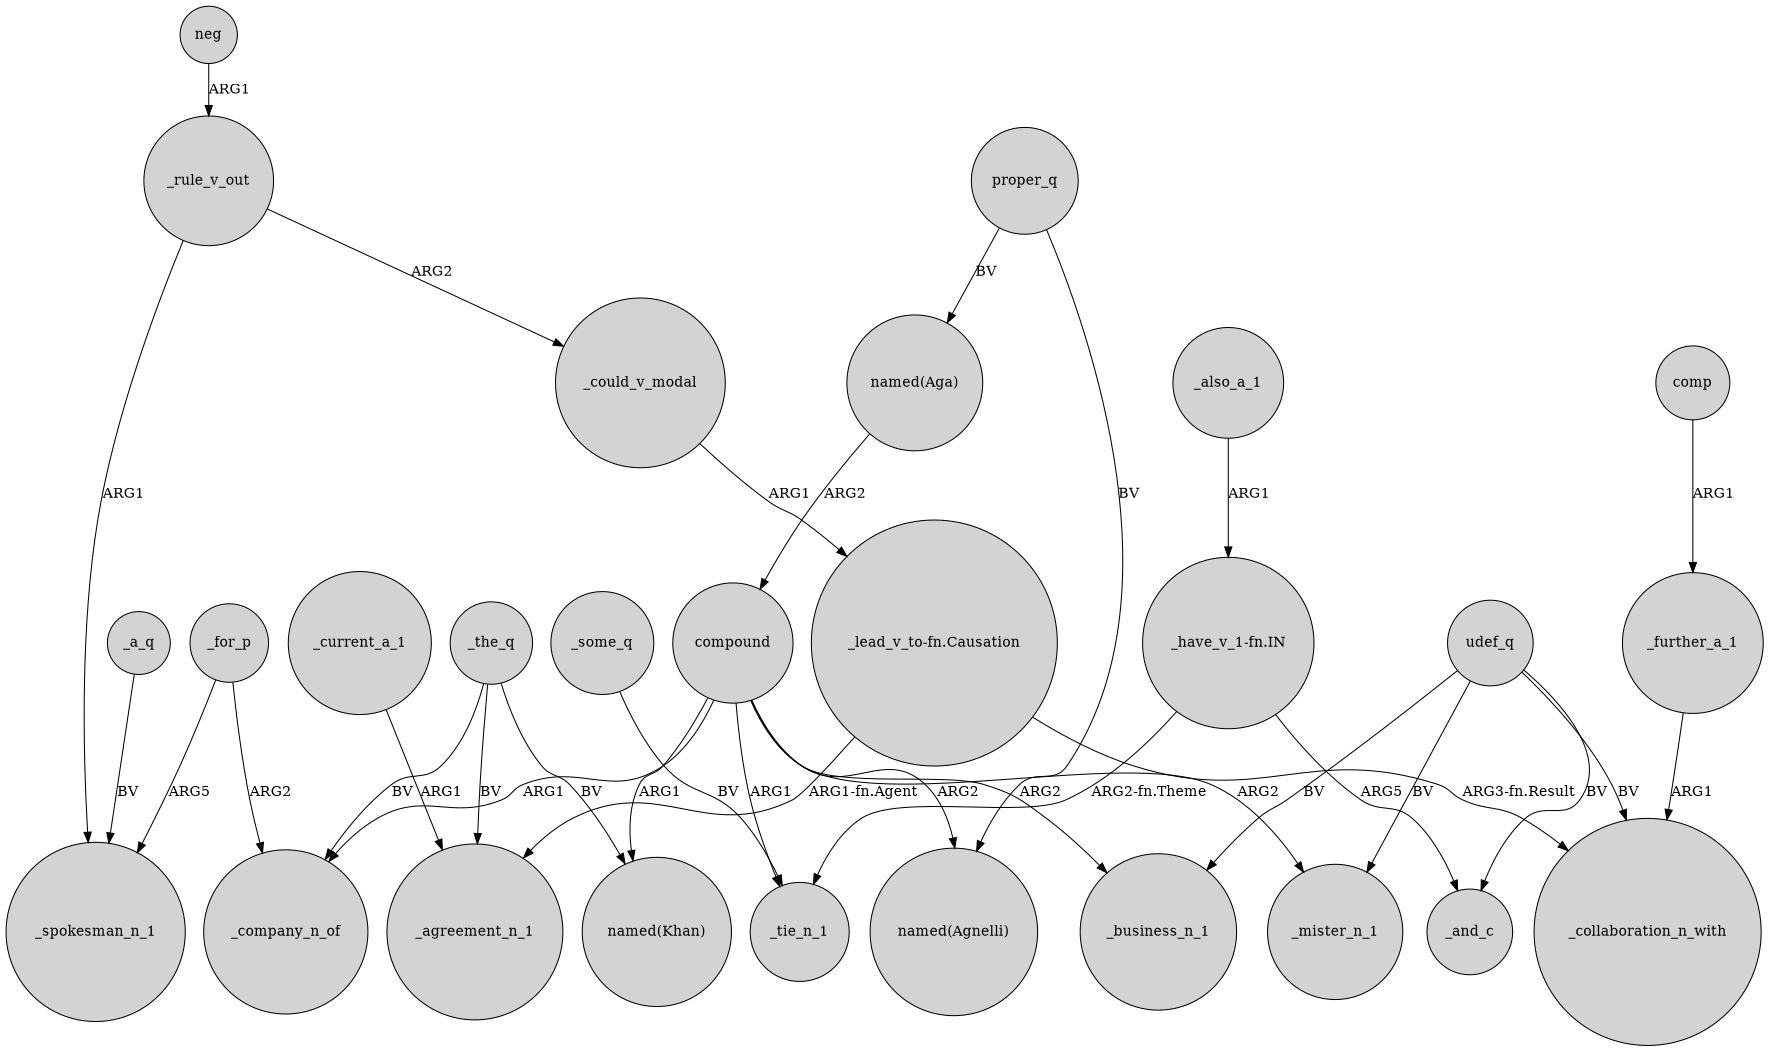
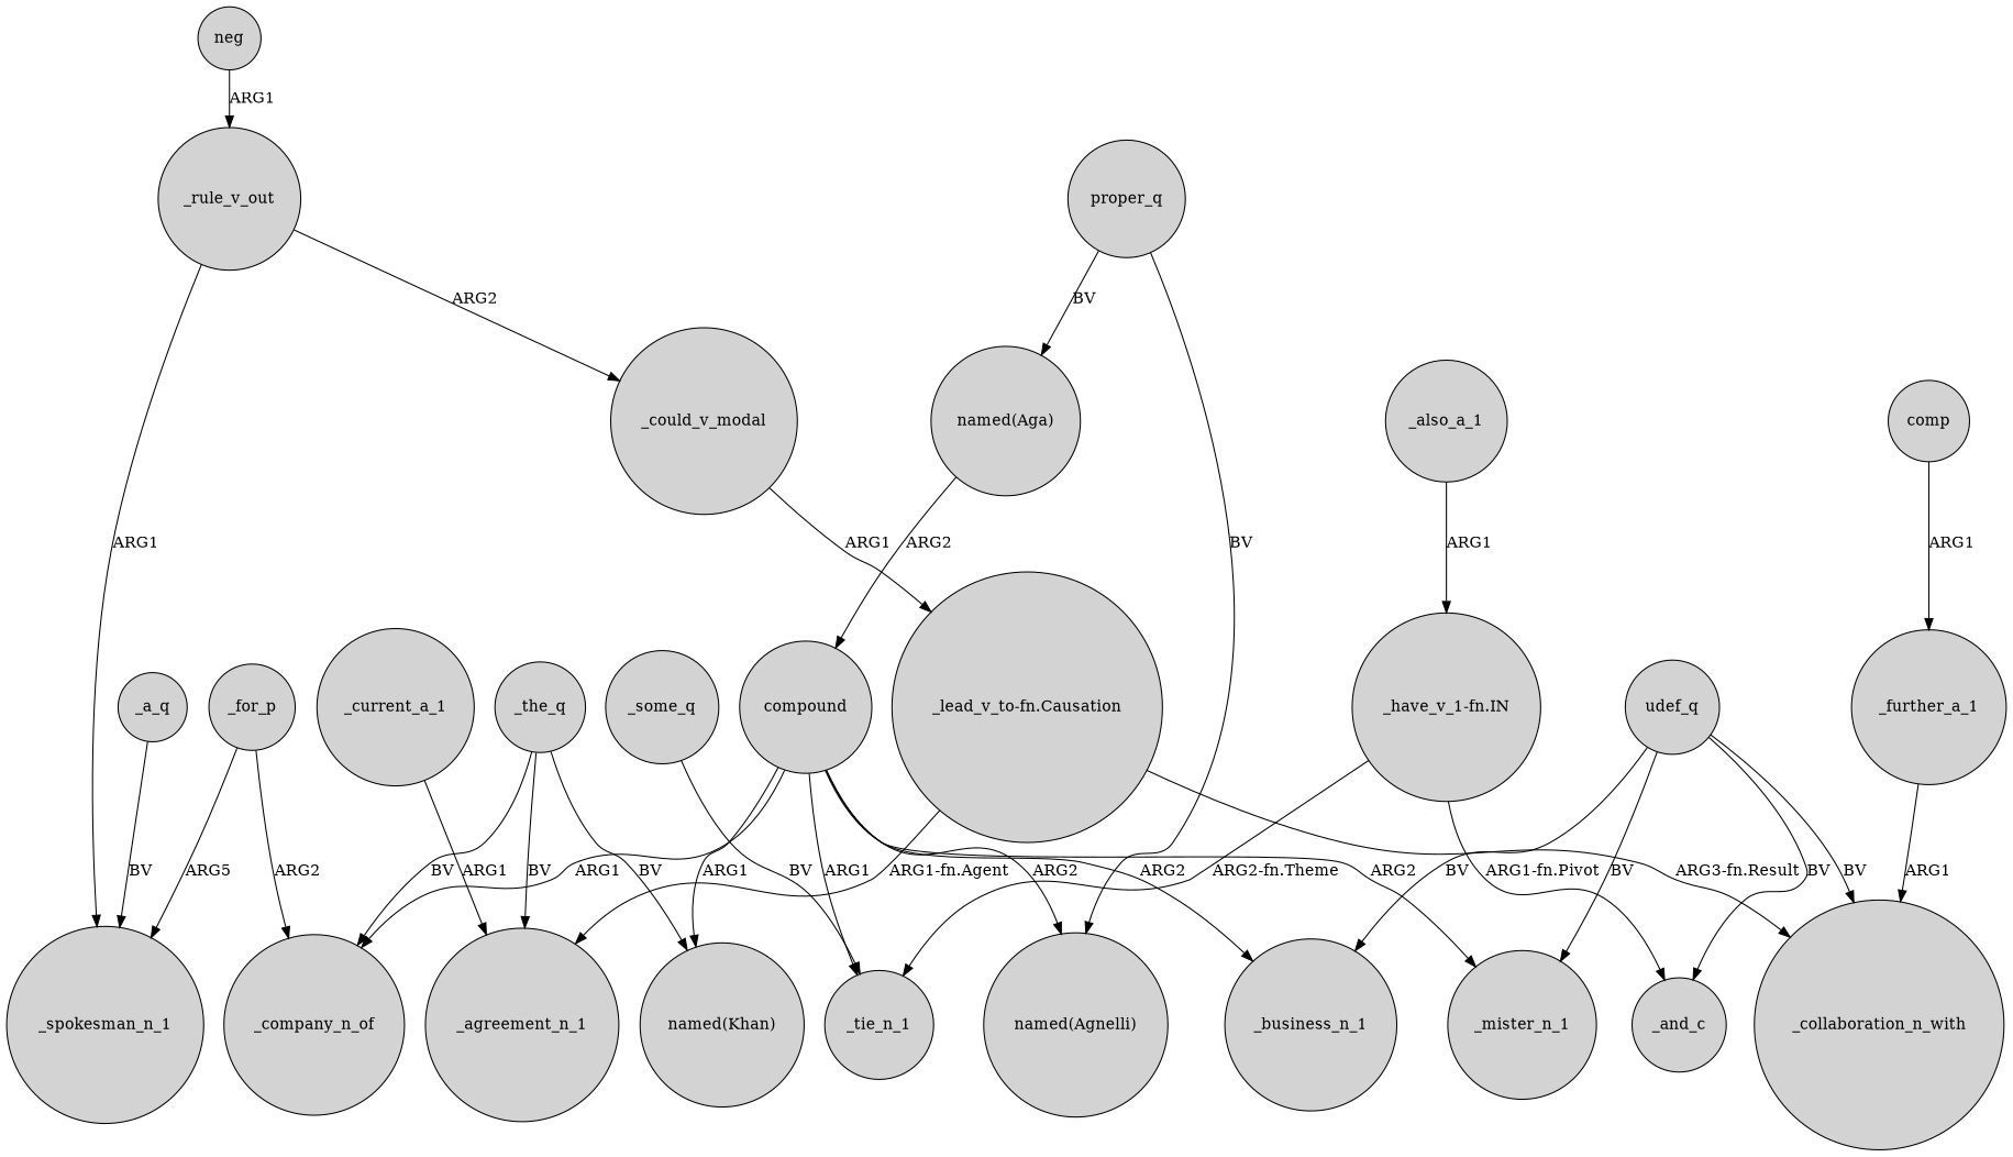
  digraph {
    node [shape=circle style=filled]
    _for_p
    _spokesman_n_1
    _company_n_of
    compound
    "named(Khan)"
    _tie_n_1
    _mister_n_1
    "named(Agnelli)"
    _business_n_1
    "named(Aga)"
    "_have_v_1-fn.IN"
    _and_c
    _some_q
    _the_q
    _agreement_n_1
    proper_q
    udef_q
    _collaboration_n_with
    neg
    _rule_v_out
    _could_v_modal
    "_lead_v_to-fn.Causation"
    comp
    _further_a_1
    _also_a_1
    _a_q
    _current_a_1
    _for_p -> _spokesman_n_1 [label=ARG5]
    _for_p -> _company_n_of [label=ARG2]
    compound -> _company_n_of [label=ARG1]
    compound -> "named(Khan)" [label=ARG1]
    compound -> _tie_n_1 [label=ARG1]
    compound -> _mister_n_1 [label=ARG2]
    compound -> "named(Agnelli)" [label=ARG2]
    compound -> _business_n_1 [label=ARG2]
    "named(Aga)" -> compound [label=ARG2]
    "_have_v_1-fn.IN" -> _tie_n_1 [label="ARG2-fn.Theme"]
-   "_have_v_1-fn.IN" -> _and_c [label=ARG5]
+   "_have_v_1-fn.IN" -> _and_c [label="ARG1-fn.Pivot"]
    _some_q -> _tie_n_1 [label=BV]
    _the_q -> _company_n_of [label=BV]
    _the_q -> "named(Khan)" [label=BV]
    _the_q -> _agreement_n_1 [label=BV]
    proper_q -> "named(Agnelli)" [label=BV]
    proper_q -> "named(Aga)" [label=BV]
    udef_q -> _mister_n_1 [label=BV]
    udef_q -> _business_n_1 [label=BV]
    udef_q -> _and_c [label=BV]
    udef_q -> _collaboration_n_with [label=BV]
    neg -> _rule_v_out [label=ARG1]
    _rule_v_out -> _spokesman_n_1 [label=ARG1]
    _rule_v_out -> _could_v_modal [label=ARG2]
    _could_v_modal -> "_lead_v_to-fn.Causation" [label=ARG1]
    "_lead_v_to-fn.Causation" -> _agreement_n_1 [label="ARG1-fn.Agent"]
    "_lead_v_to-fn.Causation" -> _collaboration_n_with [label="ARG3-fn.Result"]
    comp -> _further_a_1 [label=ARG1]
    _further_a_1 -> _collaboration_n_with [label=ARG1]
    _also_a_1 -> "_have_v_1-fn.IN" [label=ARG1]
    _a_q -> _spokesman_n_1 [label=BV]
    _current_a_1 -> _agreement_n_1 [label=ARG1]
  }
